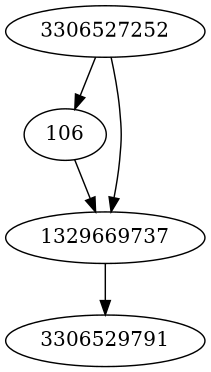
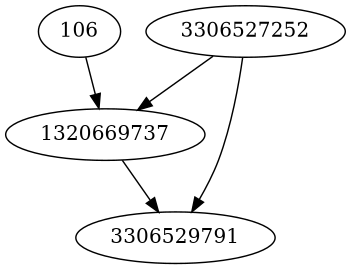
  strict digraph {
    106
-   1329669737
+   1329669737 [label=1320669737]
    n3 [label=3306529791]
    3306527252
    106 -> 1329669737
    1329669737 -> n3
-   3306527252 -> 106
+   3306527252 -> n3
    3306527252 -> 1329669737
  }
